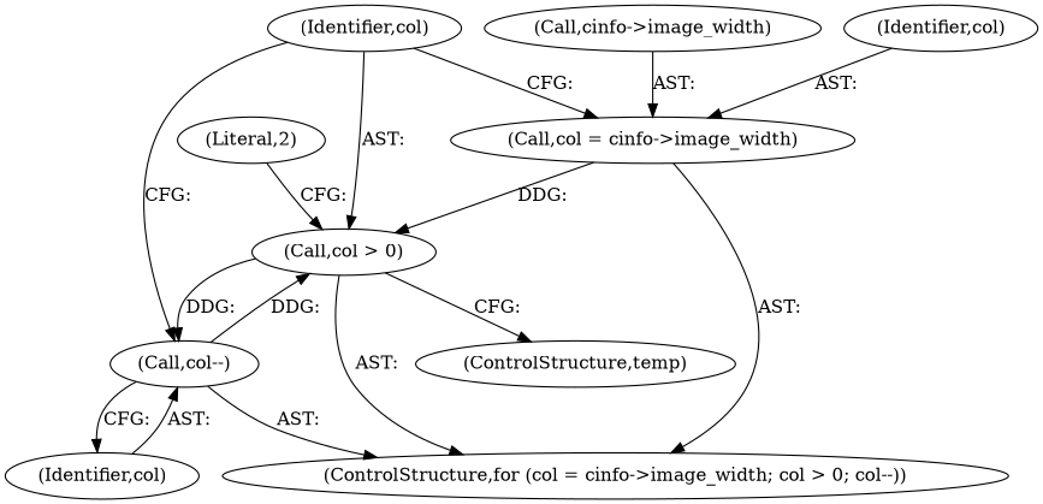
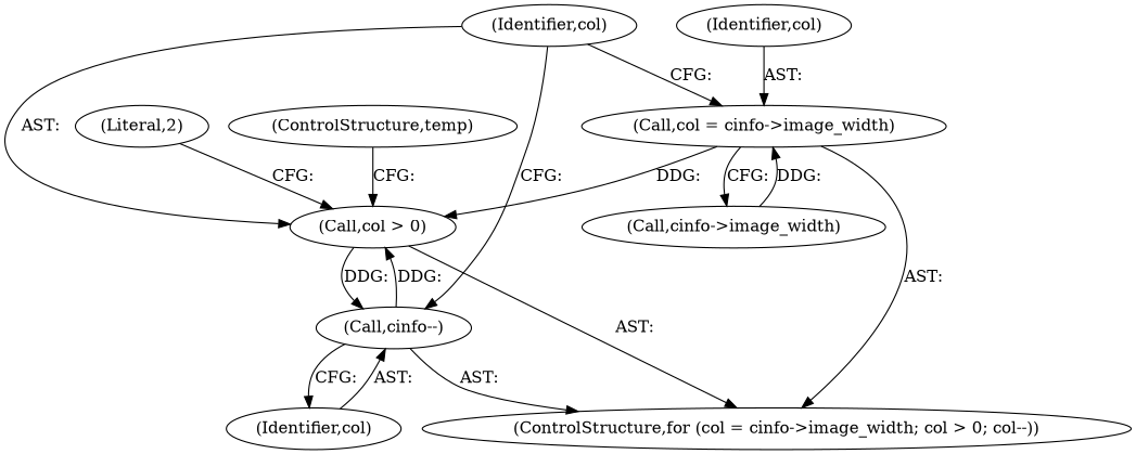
  digraph {
    n1 [label="(Call,col = cinfo->image_width)"]
    n2 [label="(Call,col > 0)"]
    n3 [label="(Call,cinfo->image_width)"]
    n4 [label="(ControlStructure,for (col = cinfo->image_width; col > 0; col--))"]
-   n5 [label="(Call,col--)"]
+   n5 [label="(Call,cinfo--)"]
    n6 [label="(Identifier,col)"]
    n7 [label="(Identifier,col)"]
    n8 [label="(Literal,2)"]
    n9 [label="(ControlStructure,temp)"]
    n10 [label="(Identifier,col)"]
    n1 -> n2 [label="DDG: "]
+   n1 -> n3 [label="CFG: "]
    n1 -> n4 [label="AST: "]
    n2 -> n4 [label="AST: "]
    n2 -> n5 [label="DDG: "]
-   n3 -> n1 [label="AST: "]
+   n3 -> n1 [label="DDG: "]
    n5 -> n2 [label="DDG: "]
    n5 -> n4 [label="AST: "]
    n5 -> n6 [label="CFG: "]
    n6 -> n5 [label="AST: "]
    n7 -> n1 [label="CFG: "]
    n7 -> n2 [label="AST: "]
    n7 -> n5 [label="CFG: "]
    n8 -> n2 [label="CFG: "]
-   n2 -> n9 [label="CFG: "]
+   n9 -> n2 [label="CFG: "]
    n10 -> n1 [label="AST: "]
  }
